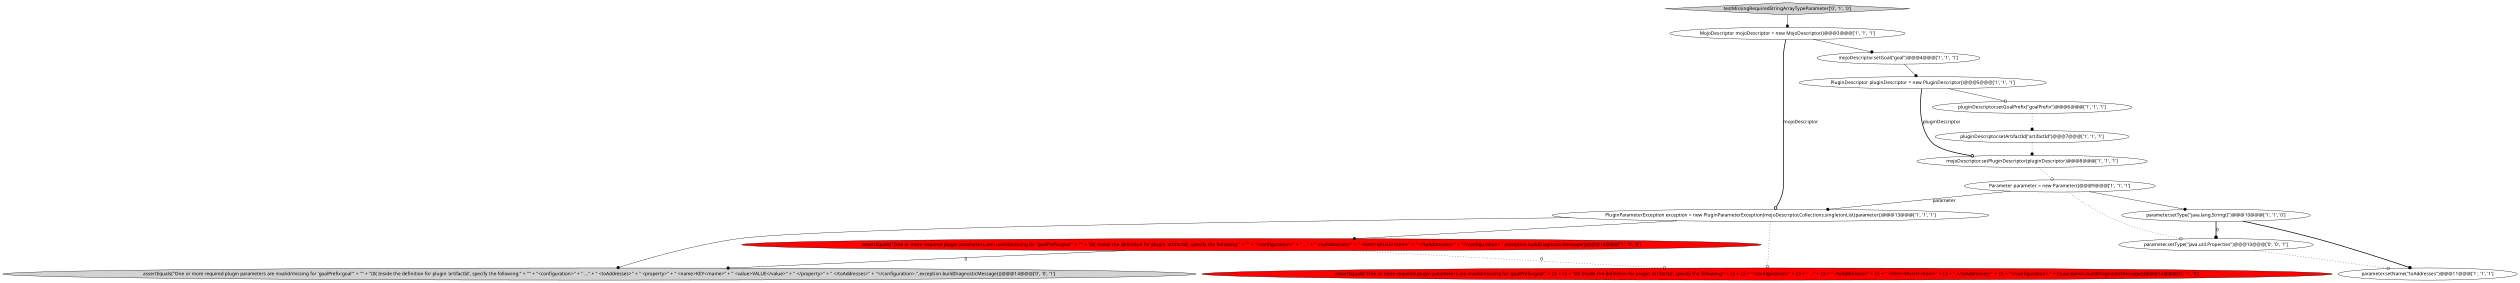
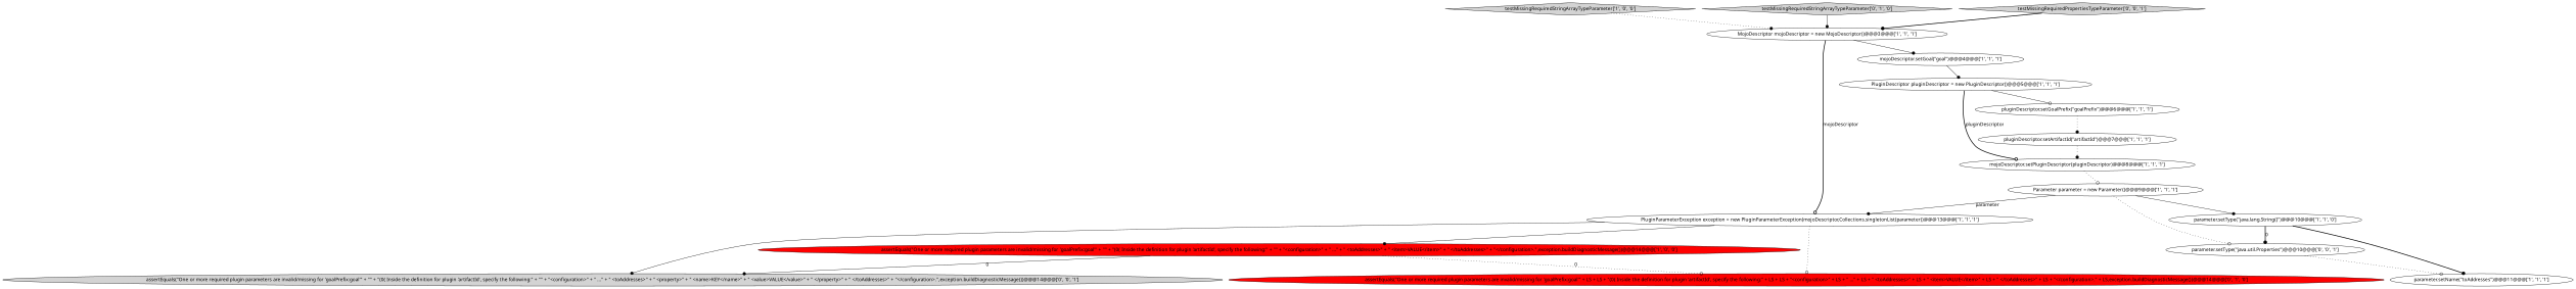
  digraph {
    fontname="Noto Sans"
    node [fillcolor=white fontname="Noto Sans" shape=ellipse style=filled]
    edge [arrowhead=dot fontname="Noto Sans" style=solid]
    n1 [fillcolor=lightgray label="assertEquals(\"One or more required plugin parameters are invalid/missing for 'goalPrefix:goal'\" + \"\" + \"(0( Inside the definition for plugin 'artifactId', specify the following:\" + \"\" + \"<configuration>\" + \" ...\" + \" <toAddresses>\" + \" <property>\" + \" <name>KEY</name>\" + \" <value>VALUE</value>\" + \" </property>\" + \" </toAddresses>\" + \"</configuration>.\",exception.buildDiagnosticMessage())@@@14@@@['0', '0', '1']"]
    n2 [label="PluginParameterException exception = new PluginParameterException(mojoDescriptor,Collections.singletonList(parameter))@@@13@@@['1', '1', '1']"]
    n3 [fillcolor=red label="assertEquals(\"One or more required plugin parameters are invalid/missing for 'goalPrefix:goal'\" + \"\" + \"(0( Inside the definition for plugin 'artifactId', specify the following:\" + \"\" + \"<configuration>\" + \" ...\" + \" <toAddresses>\" + \" <item>VALUE</item>\" + \" </toAddresses>\" + \"</configuration>.\",exception.buildDiagnosticMessage())@@@14@@@['1', '0', '0']"]
    n4 [fillcolor=red label="assertEquals(\"One or more required plugin parameters are invalid/missing for 'goalPrefix:goal'\" + LS + LS + \"(0( Inside the definition for plugin 'artifactId', specify the following:\" + LS + LS + \"<configuration>\" + LS + \" ...\" + LS + \" <toAddresses>\" + LS + \" <item>VALUE</item>\" + LS + \" </toAddresses>\" + LS + \"</configuration>.\" + LS,exception.buildDiagnosticMessage())@@@14@@@['0', '1', '0']"]
+   n5 [fillcolor=lightgray label="testMissingRequiredStringArrayTypeParameter['1', '0', '0']" shape=diamond]
    n6 [label="MojoDescriptor mojoDescriptor = new MojoDescriptor()@@@3@@@['1', '1', '1']"]
    n7 [label="mojoDescriptor.setGoal(\"goal\")@@@4@@@['1', '1', '1']"]
    n8 [label="parameter.setType(\"java.lang.String((\")@@@10@@@['1', '1', '0']"]
    n9 [label="parameter.setType(\"java.util.Properties\")@@@10@@@['0', '0', '1']"]
    n10 [label="parameter.setName(\"toAddresses\")@@@11@@@['1', '1', '1']"]
    n11 [label="Parameter parameter = new Parameter()@@@9@@@['1', '1', '1']"]
    n12 [fillcolor=lightgray label="testMissingRequiredStringArrayTypeParameter['0', '1', '0']" shape=diamond]
    n13 [label="PluginDescriptor pluginDescriptor = new PluginDescriptor()@@@5@@@['1', '1', '1']"]
    n14 [label="mojoDescriptor.setPluginDescriptor(pluginDescriptor)@@@8@@@['1', '1', '1']"]
    n15 [label="pluginDescriptor.setGoalPrefix(\"goalPrefix\")@@@6@@@['1', '1', '1']"]
    n16 [label="pluginDescriptor.setArtifactId(\"artifactId\")@@@7@@@['1', '1', '1']"]
+   n17 [fillcolor=lightgray label="testMissingRequiredPropertiesTypeParameter['0', '0', '1']" shape=diamond]
    n2 -> n1
    n2 -> n3
    n2 -> n4 [arrowhead=odot style=dotted]
    n3 -> n1 [label=0]
    n3 -> n4 [arrowhead=odot label=0 style=dotted]
+   n5 -> n6 [style=dotted]
    n6 -> n2 [arrowhead=odot label=mojoDescriptor style=bold]
    n6 -> n7
    n7 -> n13
    n8 -> n9 [label=0 style=bold]
    n8 -> n10 [style=bold]
    n9 -> n10 [arrowhead=odot style=dotted]
    n11 -> n2 [label=parameter]
    n11 -> n8
    n11 -> n9 [arrowhead=odot style=dotted]
    n12 -> n6
    n13 -> n14 [arrowhead=odot label=pluginDescriptor style=bold]
    n13 -> n15 [arrowhead=odot]
    n14 -> n11 [arrowhead=odot style=dotted]
    n15 -> n16 [style=dotted]
    n16 -> n14 [style=dotted]
+   n17 -> n6 [style=bold]
  }
